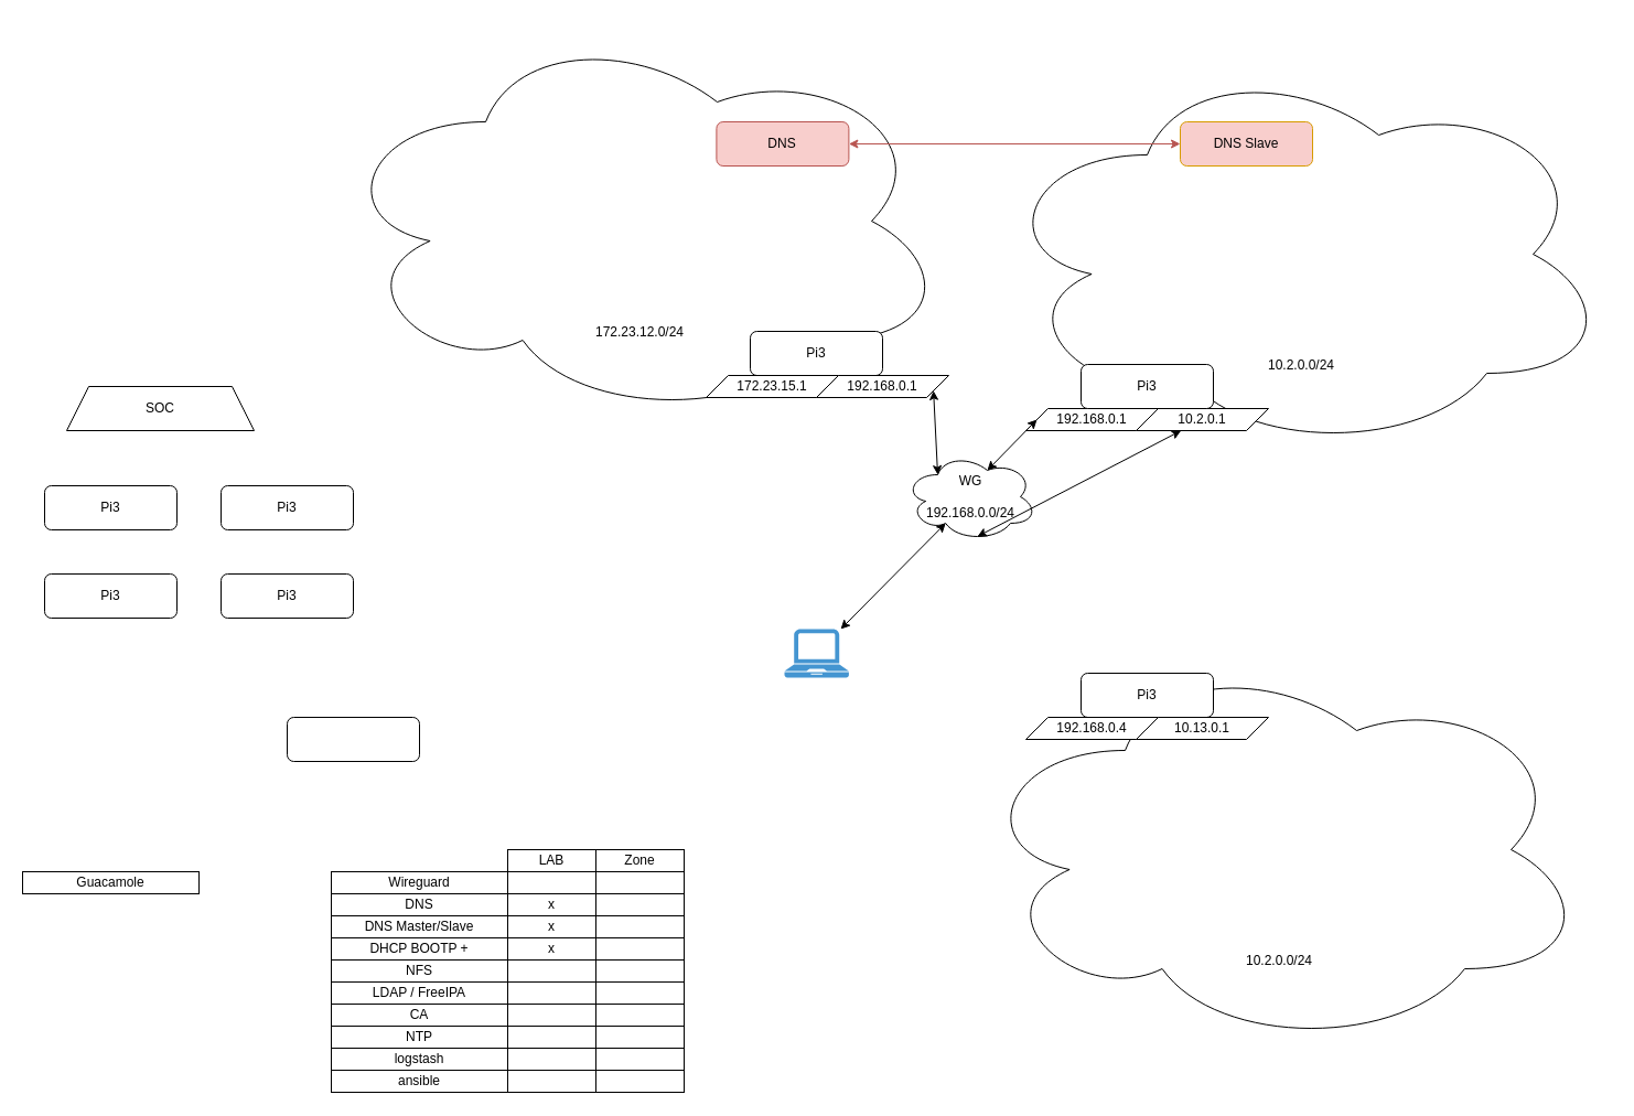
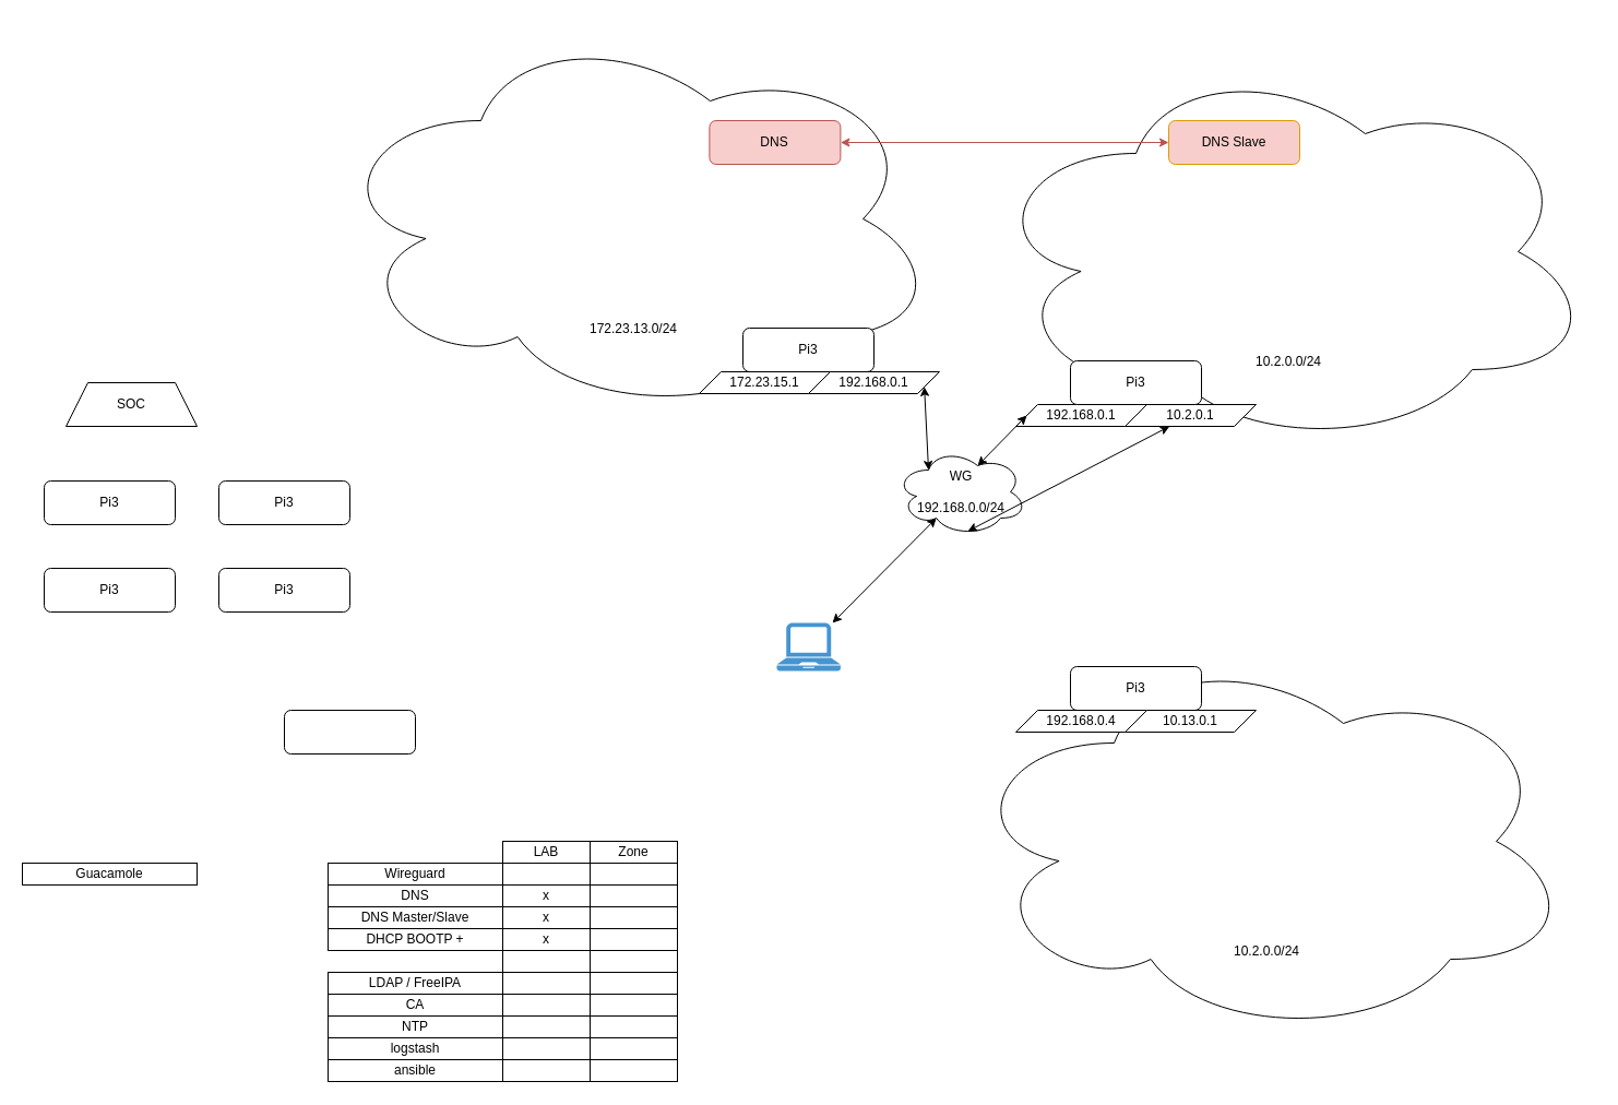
  <mxCell id="0" />
  <mxCell id="1" parent="0" />
- <mxCell id="2" value="&lt;br&gt;&lt;br&gt;&lt;br&gt;&lt;br&gt;&lt;br&gt;&lt;br&gt;&lt;br&gt;&lt;br&gt;&lt;br&gt;&lt;br&gt;&lt;br&gt;&lt;br&gt;&lt;br&gt;&lt;br&gt;172.23.12.0/24" style="ellipse;shape=cloud;whiteSpace=wrap;html=1;" vertex="1" parent="1"><mxGeometry x="300" y="20" width="560" height="360" as="geometry" /></mxCell>
- <mxCell id="3" value="SOC" style="shape=trapezoid;perimeter=trapezoidPerimeter;whiteSpace=wrap;html=1;fixedSize=1;" vertex="1" parent="1"><mxGeometry x="60" y="350" width="170" height="40" as="geometry" /></mxCell>
+ <mxCell id="2" value="&lt;br&gt;&lt;br&gt;&lt;br&gt;&lt;br&gt;&lt;br&gt;&lt;br&gt;&lt;br&gt;&lt;br&gt;&lt;br&gt;&lt;br&gt;&lt;br&gt;&lt;br&gt;&lt;br&gt;&lt;br&gt;172.23.13.0/24" style="ellipse;shape=cloud;whiteSpace=wrap;html=1;" vertex="1" parent="1"><mxGeometry x="300" y="20" width="560" height="360" as="geometry" /></mxCell>
+ <mxCell id="3" value="SOC" style="shape=trapezoid;perimeter=trapezoidPerimeter;whiteSpace=wrap;html=1;fixedSize=1;" vertex="1" parent="1"><mxGeometry x="60" y="350" width="120" height="40" as="geometry" /></mxCell>
  <mxCell id="4" value="Pi3" style="rounded=1;whiteSpace=wrap;html=1;" vertex="1" parent="1"><mxGeometry x="40" y="440" width="120" height="40" as="geometry" /></mxCell>
  <mxCell id="5" value="Pi3" style="rounded=1;whiteSpace=wrap;html=1;" vertex="1" parent="1"><mxGeometry x="680" y="300" width="120" height="40" as="geometry" /></mxCell>
  <mxCell id="6" value="Pi3" style="rounded=1;whiteSpace=wrap;html=1;" vertex="1" parent="1"><mxGeometry x="200" y="520" width="120" height="40" as="geometry" /></mxCell>
  <mxCell id="7" value="Pi3" style="rounded=1;whiteSpace=wrap;html=1;" vertex="1" parent="1"><mxGeometry x="200" y="440" width="120" height="40" as="geometry" /></mxCell>
  <mxCell id="8" value="Pi3" style="rounded=1;whiteSpace=wrap;html=1;" vertex="1" parent="1"><mxGeometry x="40" y="520" width="120" height="40" as="geometry" /></mxCell>
  <mxCell id="9" value="&lt;br&gt;&lt;br&gt;&lt;br&gt;&lt;br&gt;&lt;br&gt;&lt;br&gt;&lt;br&gt;&lt;br&gt;&lt;br&gt;&lt;br&gt;&lt;br&gt;&lt;br&gt;&lt;br&gt;&lt;br&gt;10.2.0.0/24" style="ellipse;shape=cloud;whiteSpace=wrap;html=1;" vertex="1" parent="1"><mxGeometry x="900" y="50" width="560" height="360" as="geometry" /></mxCell>
  <mxCell id="10" value="172.23.15.1" style="shape=parallelogram;perimeter=parallelogramPerimeter;whiteSpace=wrap;html=1;fixedSize=1;" vertex="1" parent="1"><mxGeometry x="640" y="340" width="120" height="20" as="geometry" /></mxCell>
  <mxCell id="11" value="192.168.0.1" style="shape=parallelogram;perimeter=parallelogramPerimeter;whiteSpace=wrap;html=1;fixedSize=1;" vertex="1" parent="1"><mxGeometry x="740" y="340" width="120" height="20" as="geometry" /></mxCell>
  <mxCell id="12" value="192.168.0.1" style="shape=parallelogram;perimeter=parallelogramPerimeter;whiteSpace=wrap;html=1;fixedSize=1;" vertex="1" parent="1"><mxGeometry x="930" y="370" width="120" height="20" as="geometry" /></mxCell>
  <mxCell id="13" value="10.2.0.1" style="shape=parallelogram;perimeter=parallelogramPerimeter;whiteSpace=wrap;html=1;fixedSize=1;" vertex="1" parent="1"><mxGeometry x="1030" y="370" width="120" height="20" as="geometry" /></mxCell>
  <mxCell id="14" value="Pi3" style="rounded=1;whiteSpace=wrap;html=1;" vertex="1" parent="1"><mxGeometry x="980" y="330" width="120" height="40" as="geometry" /></mxCell>
  <mxCell id="15" value="WG&lt;br&gt;&lt;br&gt;192.168.0.0/24" style="ellipse;shape=cloud;whiteSpace=wrap;html=1;" vertex="1" parent="1"><mxGeometry x="820" y="410" width="120" height="80" as="geometry" /></mxCell>
  <mxCell id="16" value="" style="pointerEvents=1;shadow=0;dashed=0;html=1;strokeColor=none;fillColor=#4495D1;labelPosition=center;verticalLabelPosition=bottom;verticalAlign=top;align=center;outlineConnect=0;shape=mxgraph.veeam.laptop;" vertex="1" parent="1"><mxGeometry x="711" y="570" width="58.4" height="44" as="geometry" /></mxCell>
  <mxCell id="17" value="" style="endArrow=classic;startArrow=classic;html=1;entryX=0.31;entryY=0.8;entryDx=0;entryDy=0;entryPerimeter=0;" edge="1" parent="1" source="16" target="15"><mxGeometry width="50" height="50" relative="1" as="geometry"><mxPoint x="850" y="550" as="sourcePoint" /><mxPoint x="900" y="500" as="targetPoint" /></mxGeometry></mxCell>
  <mxCell id="18" value="" style="endArrow=classic;startArrow=classic;html=1;entryX=0.25;entryY=0.25;entryDx=0;entryDy=0;entryPerimeter=0;exitX=1;exitY=0.75;exitDx=0;exitDy=0;" edge="1" parent="1" source="11" target="15"><mxGeometry width="50" height="50" relative="1" as="geometry"><mxPoint x="730" y="490" as="sourcePoint" /><mxPoint x="780" y="440" as="targetPoint" /></mxGeometry></mxCell>
  <mxCell id="19" value="" style="endArrow=classic;startArrow=classic;html=1;exitX=0.625;exitY=0.2;exitDx=0;exitDy=0;exitPerimeter=0;entryX=0;entryY=0.5;entryDx=0;entryDy=0;" edge="1" parent="1" source="15" target="12"><mxGeometry width="50" height="50" relative="1" as="geometry"><mxPoint x="990" y="450" as="sourcePoint" /><mxPoint x="1040" y="400" as="targetPoint" /></mxGeometry></mxCell>
  <mxCell id="20" value="&lt;br&gt;&lt;br&gt;&lt;br&gt;&lt;br&gt;&lt;br&gt;&lt;br&gt;&lt;br&gt;&lt;br&gt;&lt;br&gt;&lt;br&gt;&lt;br&gt;&lt;br&gt;&lt;br&gt;&lt;br&gt;10.2.0.0/24" style="ellipse;shape=cloud;whiteSpace=wrap;html=1;" vertex="1" parent="1"><mxGeometry x="880" y="590" width="560" height="360" as="geometry" /></mxCell>
  <mxCell id="21" value="Pi3" style="rounded=1;whiteSpace=wrap;html=1;" vertex="1" parent="1"><mxGeometry x="980" y="610" width="120" height="40" as="geometry" /></mxCell>
  <mxCell id="22" value="192.168.0.4" style="shape=parallelogram;perimeter=parallelogramPerimeter;whiteSpace=wrap;html=1;fixedSize=1;" vertex="1" parent="1"><mxGeometry x="930" y="650" width="120" height="20" as="geometry" /></mxCell>
  <mxCell id="23" value="10.13.0.1" style="shape=parallelogram;perimeter=parallelogramPerimeter;whiteSpace=wrap;html=1;fixedSize=1;" vertex="1" parent="1"><mxGeometry x="1030" y="650" width="120" height="20" as="geometry" /></mxCell>
  <mxCell id="24" value="" style="endArrow=classic;startArrow=classic;html=1;exitX=0.55;exitY=0.95;exitDx=0;exitDy=0;exitPerimeter=0;" edge="1" parent="1" source="15" target="13"><mxGeometry width="50" height="50" relative="1" as="geometry"><mxPoint x="870" y="670" as="sourcePoint" /><mxPoint x="920" y="620" as="targetPoint" /></mxGeometry></mxCell>
  <mxCell id="25" value="DNS" style="rounded=1;whiteSpace=wrap;html=1;fillColor=#f8cecc;strokeColor=#b85450;" vertex="1" parent="1"><mxGeometry x="649.4" y="110" width="120" height="40" as="geometry" /></mxCell>
  <mxCell id="26" value="DNS Slave" style="rounded=1;whiteSpace=wrap;html=1;fillColor=#f8cecc;strokeColor=#d79b00;" vertex="1" parent="1"><mxGeometry x="1070" y="110" width="120" height="40" as="geometry" /></mxCell>
  <mxCell id="27" value="" style="endArrow=classic;startArrow=classic;html=1;exitX=1;exitY=0.5;exitDx=0;exitDy=0;fillColor=#f8cecc;strokeColor=#b85450;" edge="1" parent="1" source="25" target="26"><mxGeometry width="50" height="50" relative="1" as="geometry"><mxPoint x="840" y="90" as="sourcePoint" /><mxPoint x="890" y="40" as="targetPoint" /></mxGeometry></mxCell>
  <mxCell id="28" value="" style="rounded=1;whiteSpace=wrap;html=1;" vertex="1" parent="1"><mxGeometry y="650" width="120" height="40" as="geometry" x="260" /></mxCell>
  <mxCell id="29" value="DNS Master/Slave" style="text;html=1;fillColor=none;align=center;verticalAlign=middle;whiteSpace=wrap;rounded=0;strokeColor=#000000;" vertex="1" parent="1"><mxGeometry x="300" y="830" width="160" height="20" as="geometry" /></mxCell>
  <mxCell id="30" value="DNS" style="text;html=1;fillColor=none;align=center;verticalAlign=middle;whiteSpace=wrap;rounded=0;strokeColor=#000000;" vertex="1" parent="1"><mxGeometry x="300" y="810" width="160" height="20" as="geometry" /></mxCell>
  <mxCell id="31" value="Zone" style="text;html=1;fillColor=none;align=center;verticalAlign=middle;whiteSpace=wrap;rounded=0;strokeColor=#000000;" vertex="1" parent="1"><mxGeometry x="540" y="770" width="80" height="20" as="geometry" /></mxCell>
  <mxCell id="32" value="LAB" style="text;html=1;fillColor=none;align=center;verticalAlign=middle;whiteSpace=wrap;rounded=0;strokeColor=#000000;" vertex="1" parent="1"><mxGeometry x="460" y="770" width="80" height="20" as="geometry" /></mxCell>
  <mxCell id="33" value="" style="text;html=1;fillColor=none;align=center;verticalAlign=middle;whiteSpace=wrap;rounded=0;strokeColor=#000000;" vertex="1" parent="1"><mxGeometry x="540" y="810" width="80" height="20" as="geometry" /></mxCell>
  <mxCell id="34" value="x" style="text;html=1;fillColor=none;align=center;verticalAlign=middle;whiteSpace=wrap;rounded=0;strokeColor=#000000;" vertex="1" parent="1"><mxGeometry x="460" y="810" width="80" height="20" as="geometry" /></mxCell>
  <mxCell id="35" value="" style="text;html=1;fillColor=none;align=center;verticalAlign=middle;whiteSpace=wrap;rounded=0;strokeColor=#000000;" vertex="1" parent="1"><mxGeometry x="540" y="830" width="80" height="20" as="geometry" /></mxCell>
  <mxCell id="36" value="x" style="text;html=1;fillColor=none;align=center;verticalAlign=middle;whiteSpace=wrap;rounded=0;strokeColor=#000000;" vertex="1" parent="1"><mxGeometry x="460" y="830" width="80" height="20" as="geometry" /></mxCell>
  <mxCell id="37" value="" style="text;html=1;fillColor=none;align=center;verticalAlign=middle;whiteSpace=wrap;rounded=0;strokeColor=#000000;" vertex="1" parent="1"><mxGeometry x="540" y="850" width="80" height="20" as="geometry" /></mxCell>
  <mxCell id="38" value="x" style="text;html=1;fillColor=none;align=center;verticalAlign=middle;whiteSpace=wrap;rounded=0;strokeColor=#000000;" vertex="1" parent="1"><mxGeometry x="460" y="850" width="80" height="20" as="geometry" /></mxCell>
  <mxCell id="39" value="" style="text;html=1;fillColor=none;align=center;verticalAlign=middle;whiteSpace=wrap;rounded=0;strokeColor=#000000;" vertex="1" parent="1"><mxGeometry x="540" y="870" width="80" height="20" as="geometry" /></mxCell>
  <mxCell id="40" value="" style="text;html=1;fillColor=none;align=center;verticalAlign=middle;whiteSpace=wrap;rounded=0;strokeColor=#000000;" vertex="1" parent="1"><mxGeometry x="460" y="870" width="80" height="20" as="geometry" /></mxCell>
- <mxCell id="41" value="NFS" style="text;html=1;fillColor=none;align=center;verticalAlign=middle;whiteSpace=wrap;rounded=0;strokeColor=#000000;" vertex="1" parent="1"><mxGeometry x="300" y="870" width="160" height="20" as="geometry" /></mxCell>
  <mxCell id="42" value="DHCP BOOTP +" style="text;html=1;fillColor=none;align=center;verticalAlign=middle;whiteSpace=wrap;rounded=0;strokeColor=#000000;" vertex="1" parent="1"><mxGeometry x="300" y="850" width="160" height="20" as="geometry" /></mxCell>
  <mxCell id="43" value="LDAP / FreeIPA" style="text;html=1;fillColor=none;align=center;verticalAlign=middle;whiteSpace=wrap;rounded=0;strokeColor=#000000;" vertex="1" parent="1"><mxGeometry x="300" y="890" width="160" height="20" as="geometry" /></mxCell>
  <mxCell id="44" value="" style="text;html=1;fillColor=none;align=center;verticalAlign=middle;whiteSpace=wrap;rounded=0;strokeColor=#000000;" vertex="1" parent="1"><mxGeometry x="540" y="890" width="80" height="20" as="geometry" /></mxCell>
  <mxCell id="45" value="" style="text;html=1;fillColor=none;align=center;verticalAlign=middle;whiteSpace=wrap;rounded=0;strokeColor=#000000;" vertex="1" parent="1"><mxGeometry x="460" y="890" width="80" height="20" as="geometry" /></mxCell>
  <mxCell id="46" value="Wireguard" style="text;html=1;fillColor=none;align=center;verticalAlign=middle;whiteSpace=wrap;rounded=0;strokeColor=#000000;" vertex="1" parent="1"><mxGeometry x="300" y="790" width="160" height="20" as="geometry" /></mxCell>
  <mxCell id="47" value="CA" style="text;html=1;fillColor=none;align=center;verticalAlign=middle;whiteSpace=wrap;rounded=0;strokeColor=#000000;" vertex="1" parent="1"><mxGeometry x="300" y="910" width="160" height="20" as="geometry" /></mxCell>
  <mxCell id="48" value="NTP" style="text;html=1;fillColor=none;align=center;verticalAlign=middle;whiteSpace=wrap;rounded=0;strokeColor=#000000;" vertex="1" parent="1"><mxGeometry x="300" y="930" width="160" height="20" as="geometry" /></mxCell>
  <mxCell id="49" value="" style="text;html=1;fillColor=none;align=center;verticalAlign=middle;whiteSpace=wrap;rounded=0;strokeColor=#000000;" vertex="1" parent="1"><mxGeometry x="540" y="910" width="80" height="20" as="geometry" /></mxCell>
  <mxCell id="50" value="" style="text;html=1;fillColor=none;align=center;verticalAlign=middle;whiteSpace=wrap;rounded=0;strokeColor=#000000;" vertex="1" parent="1"><mxGeometry x="460" y="910" width="80" height="20" as="geometry" /></mxCell>
  <mxCell id="51" value="" style="text;html=1;fillColor=none;align=center;verticalAlign=middle;whiteSpace=wrap;rounded=0;strokeColor=#000000;" vertex="1" parent="1"><mxGeometry x="540" y="790" width="80" height="20" as="geometry" /></mxCell>
  <mxCell id="52" value="" style="text;html=1;fillColor=none;align=center;verticalAlign=middle;whiteSpace=wrap;rounded=0;strokeColor=#000000;" vertex="1" parent="1"><mxGeometry x="460" y="790" width="80" height="20" as="geometry" /></mxCell>
  <mxCell id="53" value="" style="text;html=1;fillColor=none;align=center;verticalAlign=middle;whiteSpace=wrap;rounded=0;strokeColor=#000000;" vertex="1" parent="1"><mxGeometry x="540" y="930" width="80" height="20" as="geometry" /></mxCell>
  <mxCell id="54" value="" style="text;html=1;fillColor=none;align=center;verticalAlign=middle;whiteSpace=wrap;rounded=0;strokeColor=#000000;" vertex="1" parent="1"><mxGeometry x="460" y="930" width="80" height="20" as="geometry" /></mxCell>
  <mxCell id="55" value="Guacamole" style="text;html=1;fillColor=none;align=center;verticalAlign=middle;whiteSpace=wrap;rounded=0;strokeColor=#000000;" vertex="1" parent="1"><mxGeometry x="20" y="790" width="160" height="20" as="geometry" /></mxCell>
  <mxCell id="56" value="logstash" style="text;html=1;fillColor=none;align=center;verticalAlign=middle;whiteSpace=wrap;rounded=0;strokeColor=#000000;" vertex="1" parent="1"><mxGeometry x="300" y="950" width="160" height="20" as="geometry" /></mxCell>
  <mxCell id="57" value="" style="text;html=1;fillColor=none;align=center;verticalAlign=middle;whiteSpace=wrap;rounded=0;strokeColor=#000000;" vertex="1" parent="1"><mxGeometry x="540" y="950" width="80" height="20" as="geometry" /></mxCell>
  <mxCell id="58" value="" style="text;html=1;fillColor=none;align=center;verticalAlign=middle;whiteSpace=wrap;rounded=0;strokeColor=#000000;" vertex="1" parent="1"><mxGeometry x="460" y="950" width="80" height="20" as="geometry" /></mxCell>
  <mxCell id="59" value="ansible" style="text;html=1;fillColor=none;align=center;verticalAlign=middle;whiteSpace=wrap;rounded=0;strokeColor=#000000;" vertex="1" parent="1"><mxGeometry x="300" y="970" width="160" height="20" as="geometry" /></mxCell>
  <mxCell id="60" value="" style="text;html=1;fillColor=none;align=center;verticalAlign=middle;whiteSpace=wrap;rounded=0;strokeColor=#000000;" vertex="1" parent="1"><mxGeometry x="540" y="970" width="80" height="20" as="geometry" /></mxCell>
  <mxCell id="61" value="" style="text;html=1;fillColor=none;align=center;verticalAlign=middle;whiteSpace=wrap;rounded=0;strokeColor=#000000;" vertex="1" parent="1"><mxGeometry x="460" y="970" width="80" height="20" as="geometry" /></mxCell>
